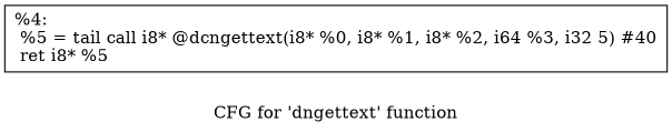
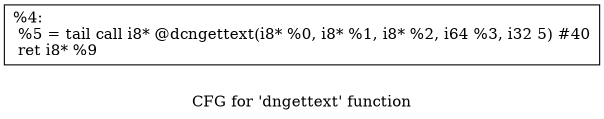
  digraph {
    label="CFG for 'dngettext' function"
-   n1 [label="{%4:\l  %5 = tail call i8* @dcngettext(i8* %0, i8* %1, i8* %2, i64 %3, i32 5) #40\l  ret i8* %5\l}" shape=record]
+   n1 [label="{%4:\l  %5 = tail call i8* @dcngettext(i8* %0, i8* %1, i8* %2, i64 %3, i32 5) #40\l  ret i8* %9\l}" shape=record]
  }
